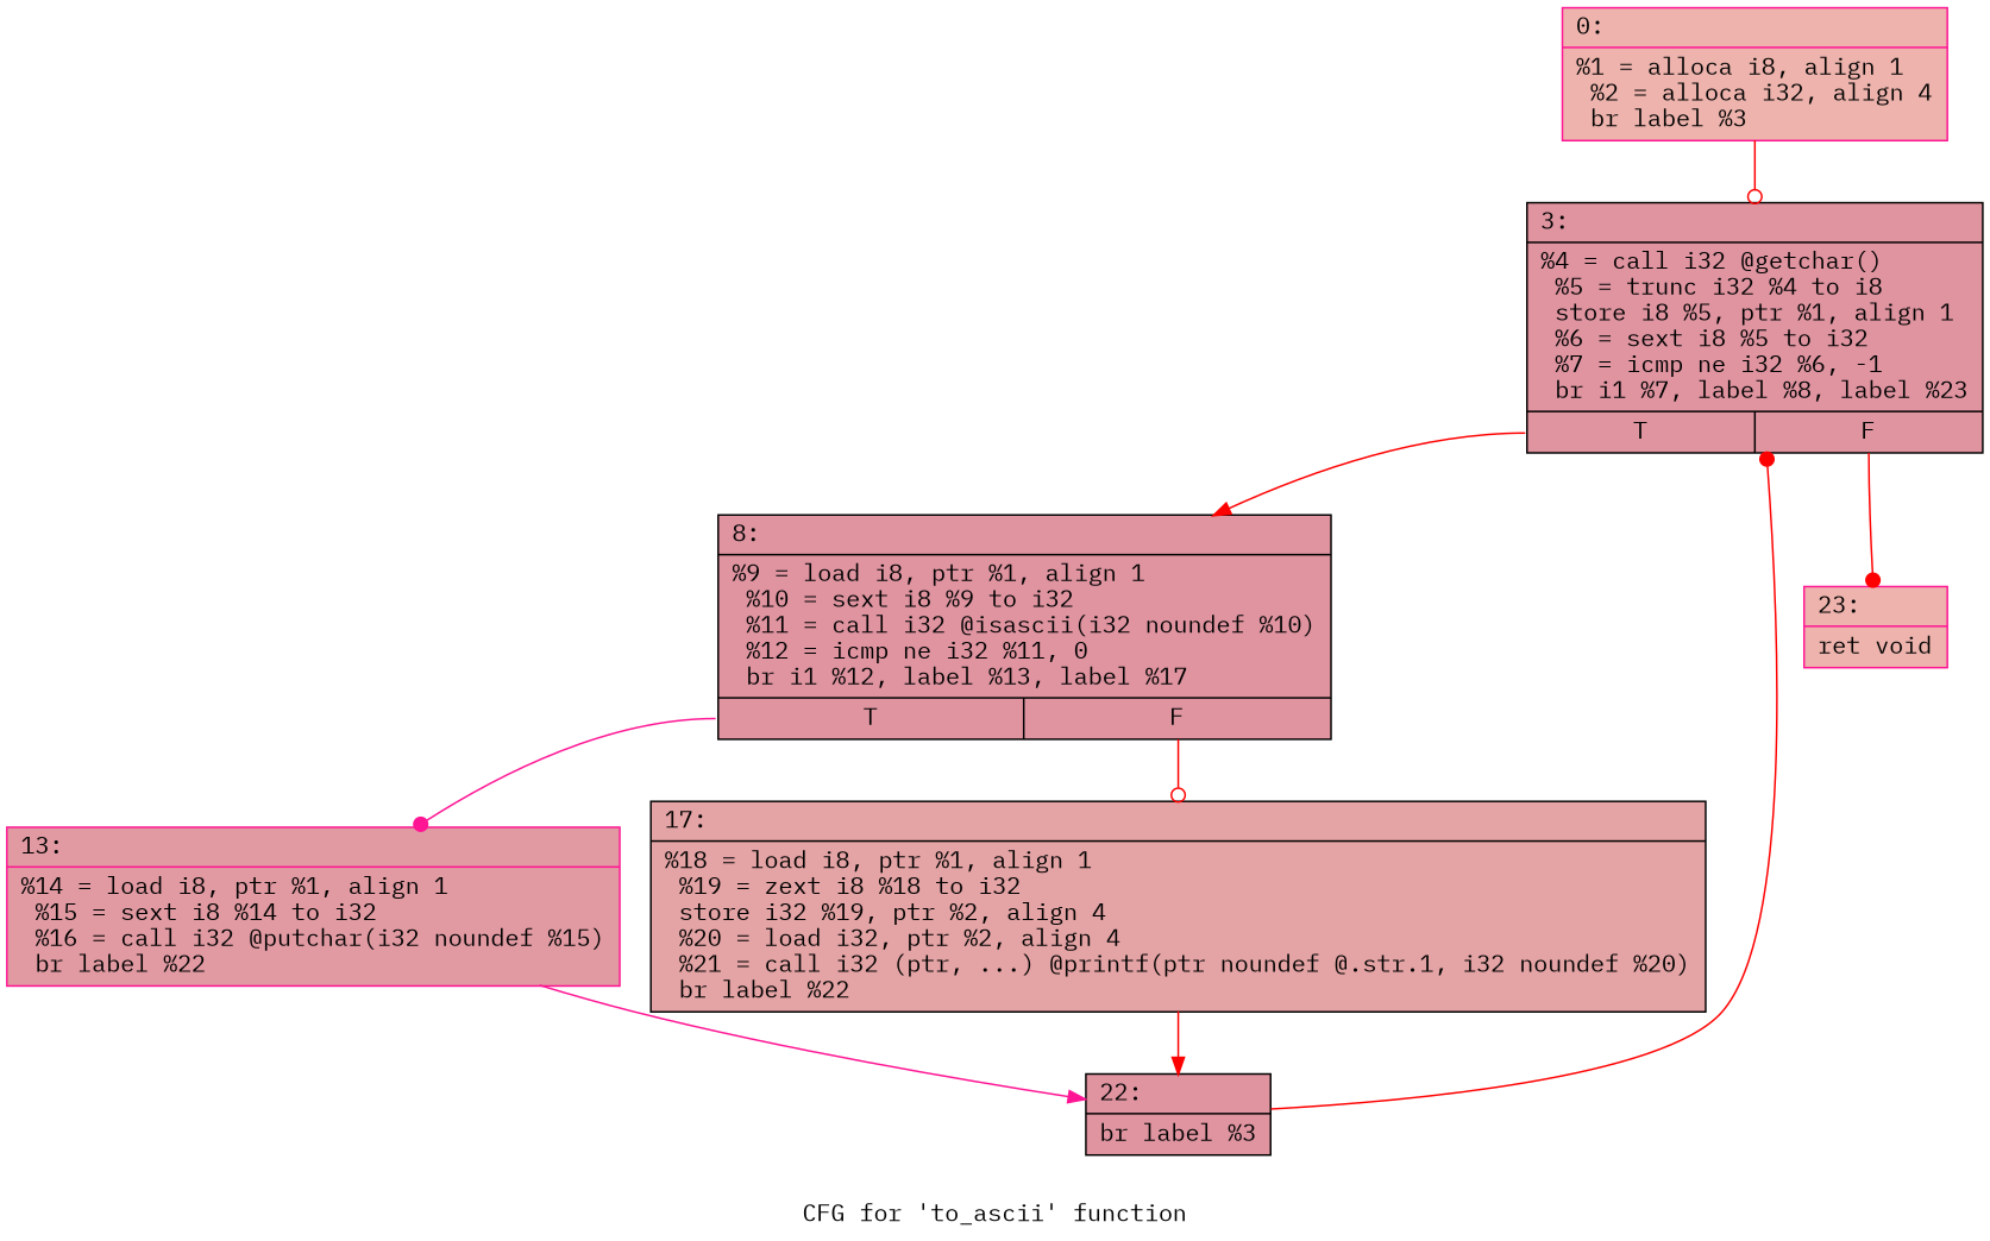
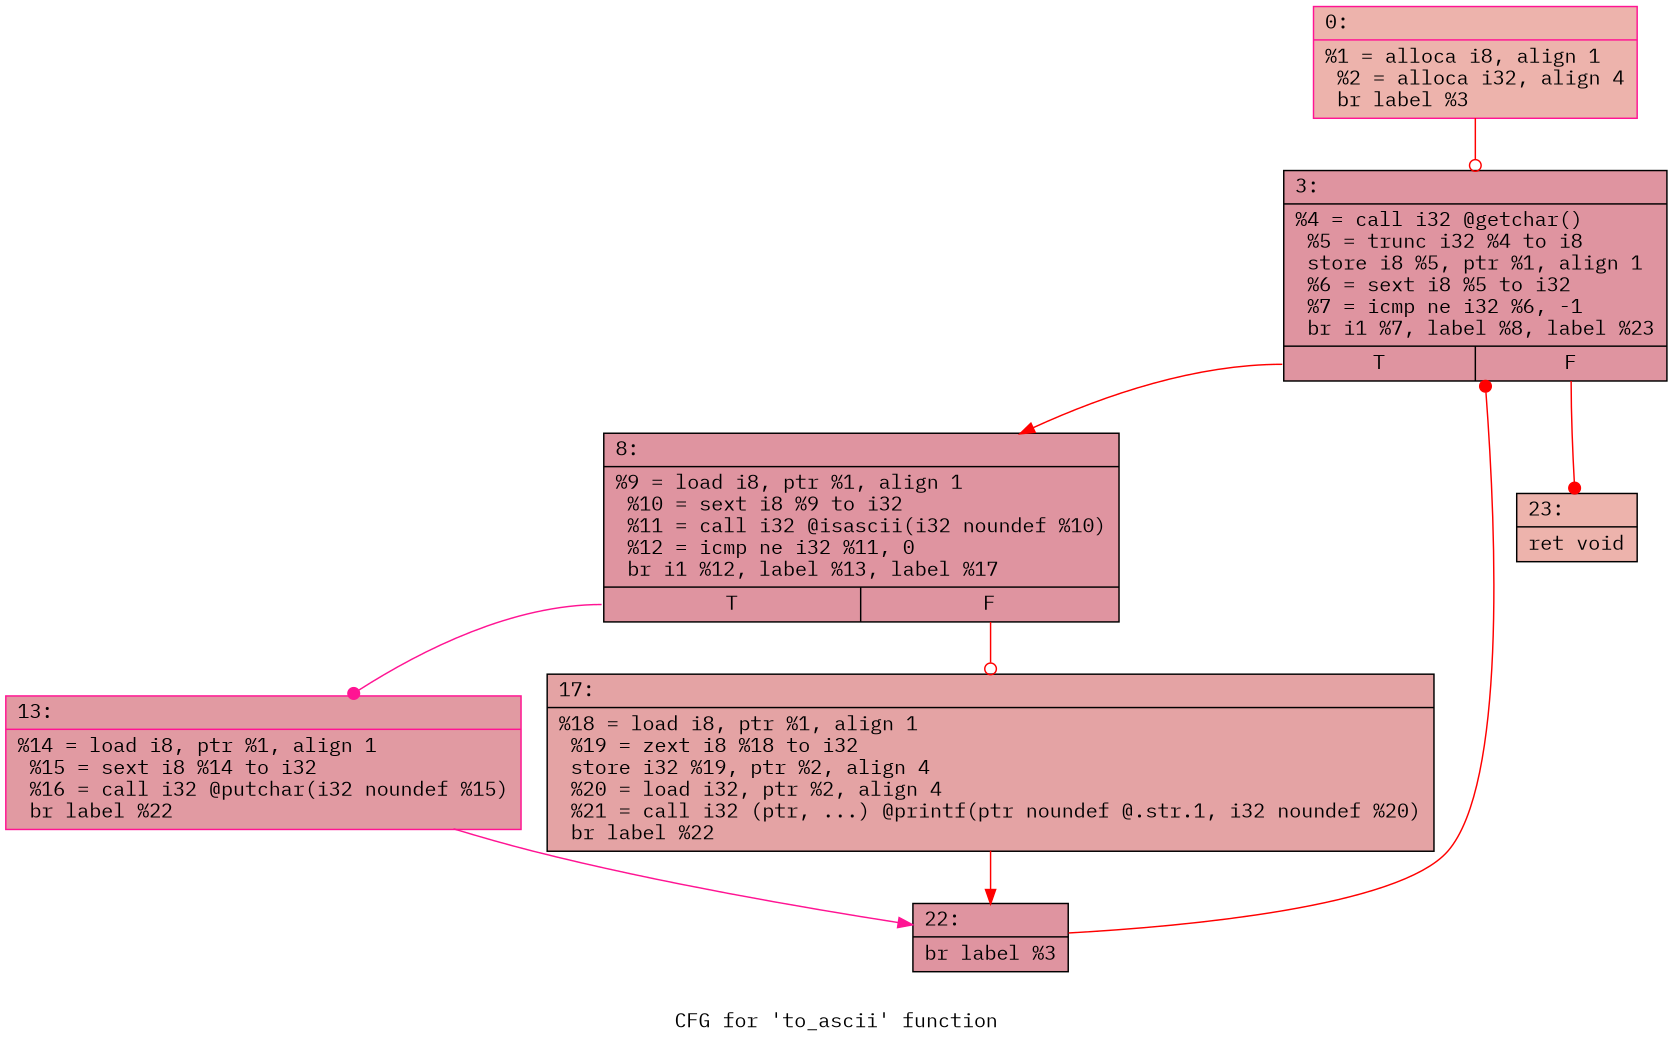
  digraph {
    label="CFG for 'to_ascii' function"
    fontname="IBM Plex Mono"
    node [color=black fillcolor="#b70d2870" fontname="IBM Plex Mono" shape=record style=filled]
    edge [color=red arrowhead=normal fontname="IBM Plex Mono"]
    n1 [color=deeppink fillcolor="#d6524470" label="{0:\l|  %1 = alloca i8, align 1\l  %2 = alloca i32, align 4\l  br label %3\l}"]
    n2 [label="{3:\l|  %4 = call i32 @getchar()\l  %5 = trunc i32 %4 to i8\l  store i8 %5, ptr %1, align 1\l  %6 = sext i8 %5 to i32\l  %7 = icmp ne i32 %6, -1\l  br i1 %7, label %8, label %23\l|{<s0>T|<s1>F}}"]
    n3 [label="{8:\l|  %9 = load i8, ptr %1, align 1\l  %10 = sext i8 %9 to i32\l  %11 = call i32 @isascii(i32 noundef %10)\l  %12 = icmp ne i32 %11, 0\l  br i1 %12, label %13, label %17\l|{<s0>T|<s1>F}}"]
-   n4 [color=deeppink fillcolor="#d6524470" label="{23:\l|  ret void\l}"]
+   n4 [fillcolor="#d6524470" label="{23:\l|  ret void\l}"]
    n5 [color=deeppink fillcolor="#bb1b2c70" label="{13:\l|  %14 = load i8, ptr %1, align 1\l  %15 = sext i8 %14 to i32\l  %16 = call i32 @putchar(i32 noundef %15)\l  br label %22\l}"]
    n6 [fillcolor="#c32e3170" label="{17:\l|  %18 = load i8, ptr %1, align 1\l  %19 = zext i8 %18 to i32\l  store i32 %19, ptr %2, align 4\l  %20 = load i32, ptr %2, align 4\l  %21 = call i32 (ptr, ...) @printf(ptr noundef @.str.1, i32 noundef %20)\l  br label %22\l}"]
    n7 [label="{22:\l|  br label %3\l}"]
    n1 -> n2 [arrowhead=odot]
    n2 -> n3 [tailport=s0]
    n2 -> n4 [tailport=s1 arrowhead=dot]
    n3 -> n5 [tailport=s0 color=deeppink arrowhead=dot]
    n3 -> n6 [tailport=s1 arrowhead=odot]
    n5 -> n7 [color=deeppink]
    n6 -> n7
    n7 -> n2 [arrowhead=dot]
  }
